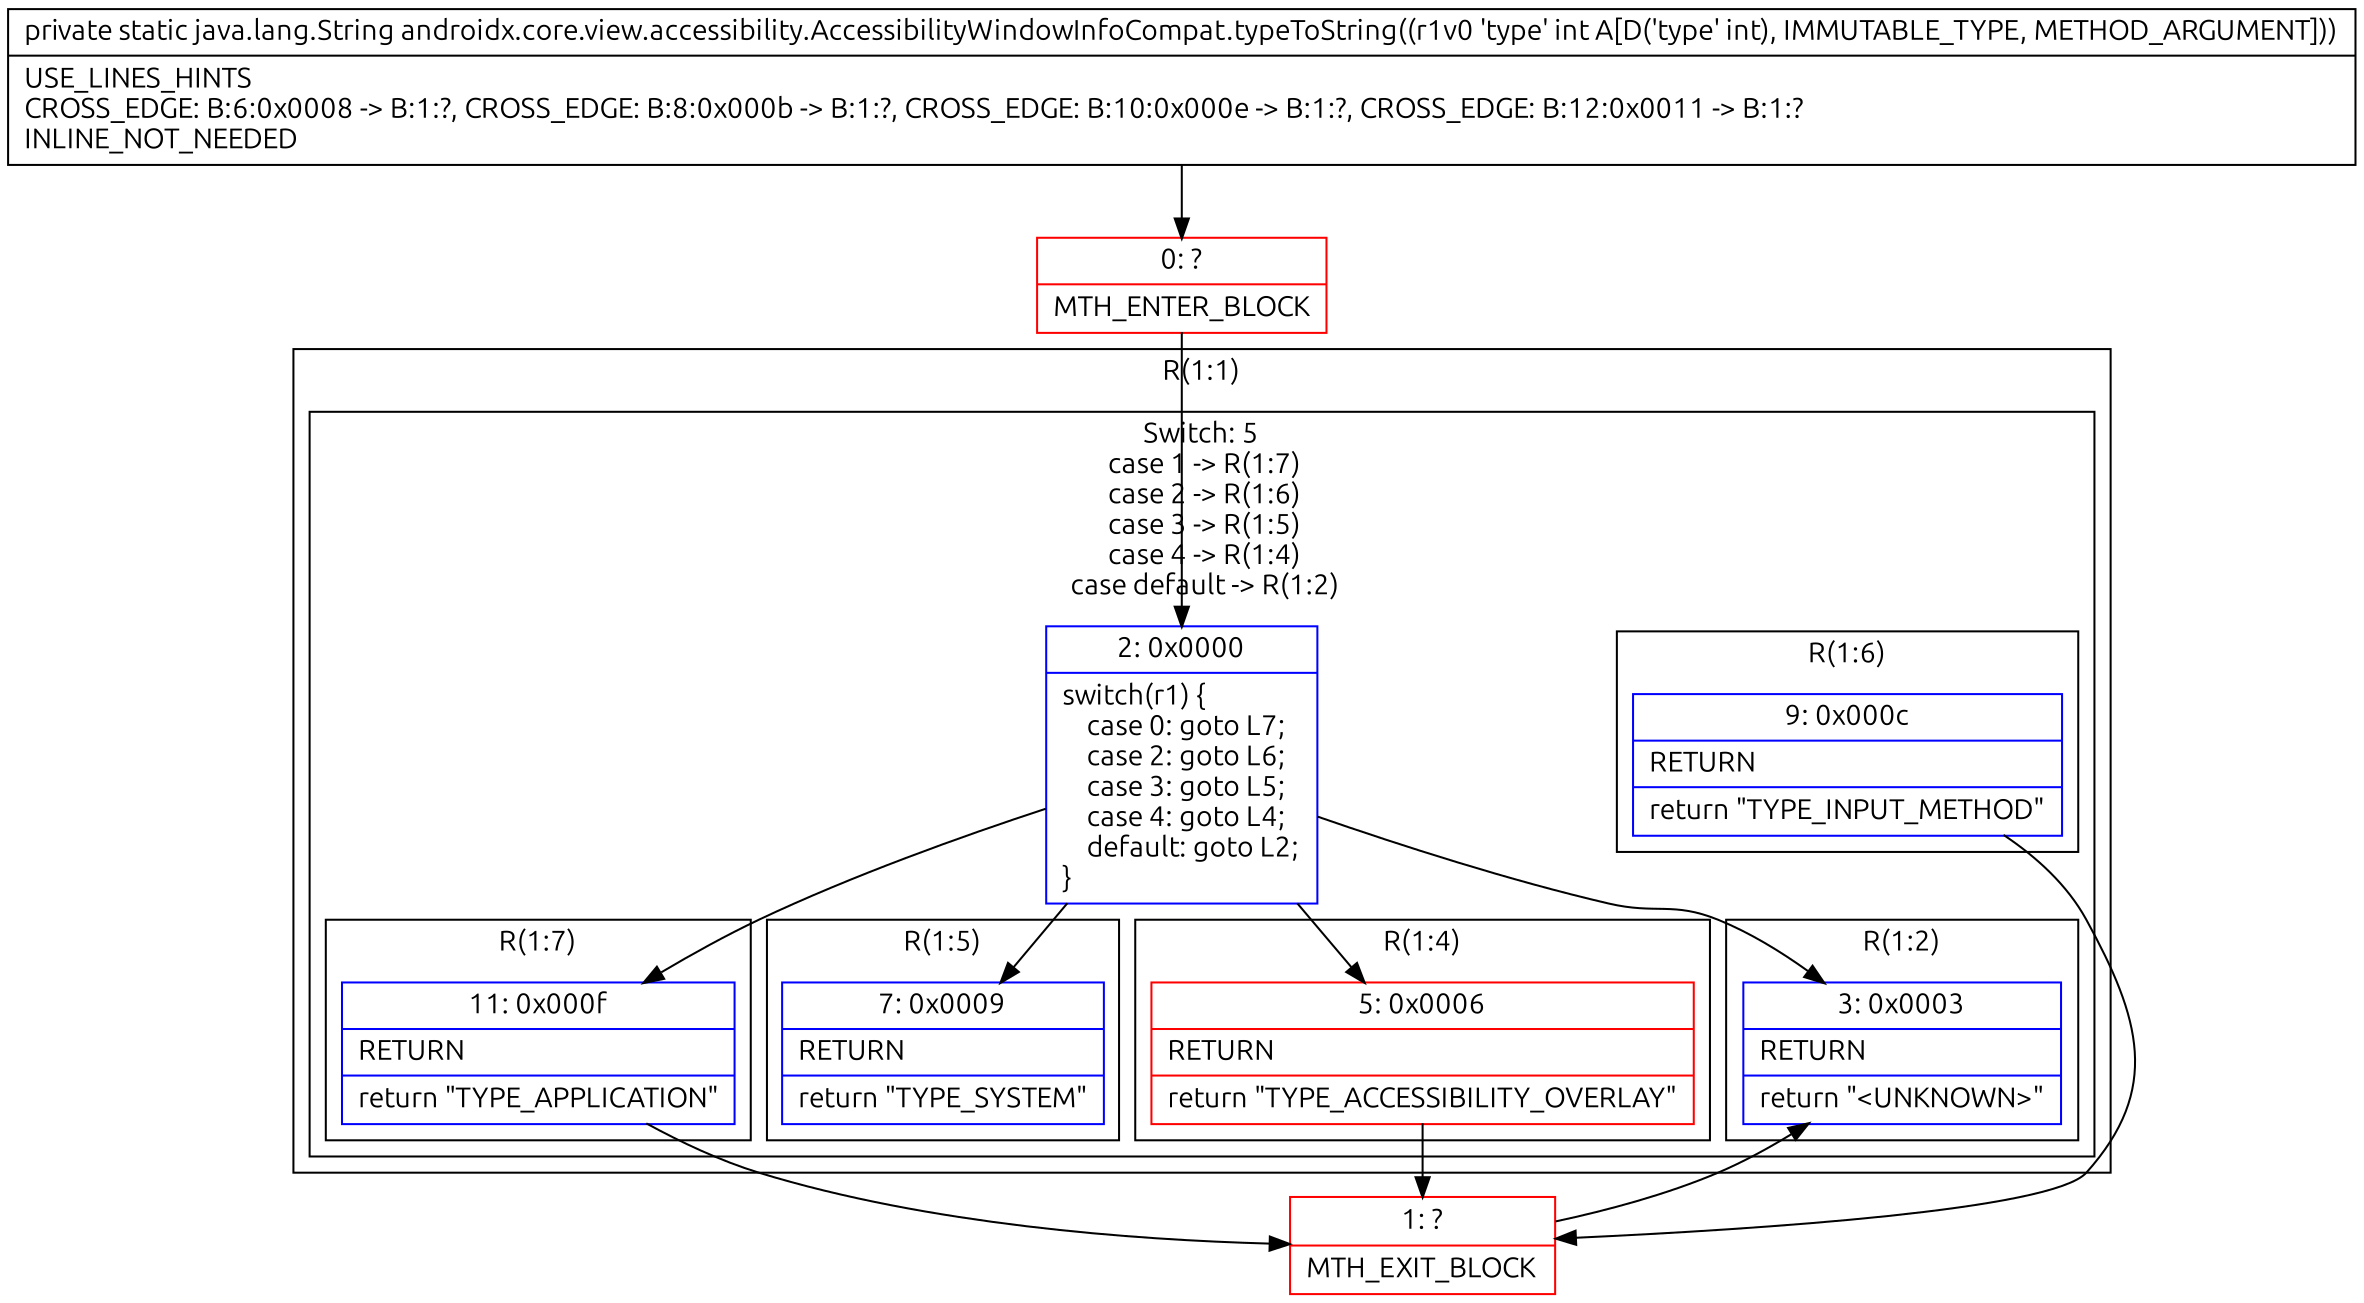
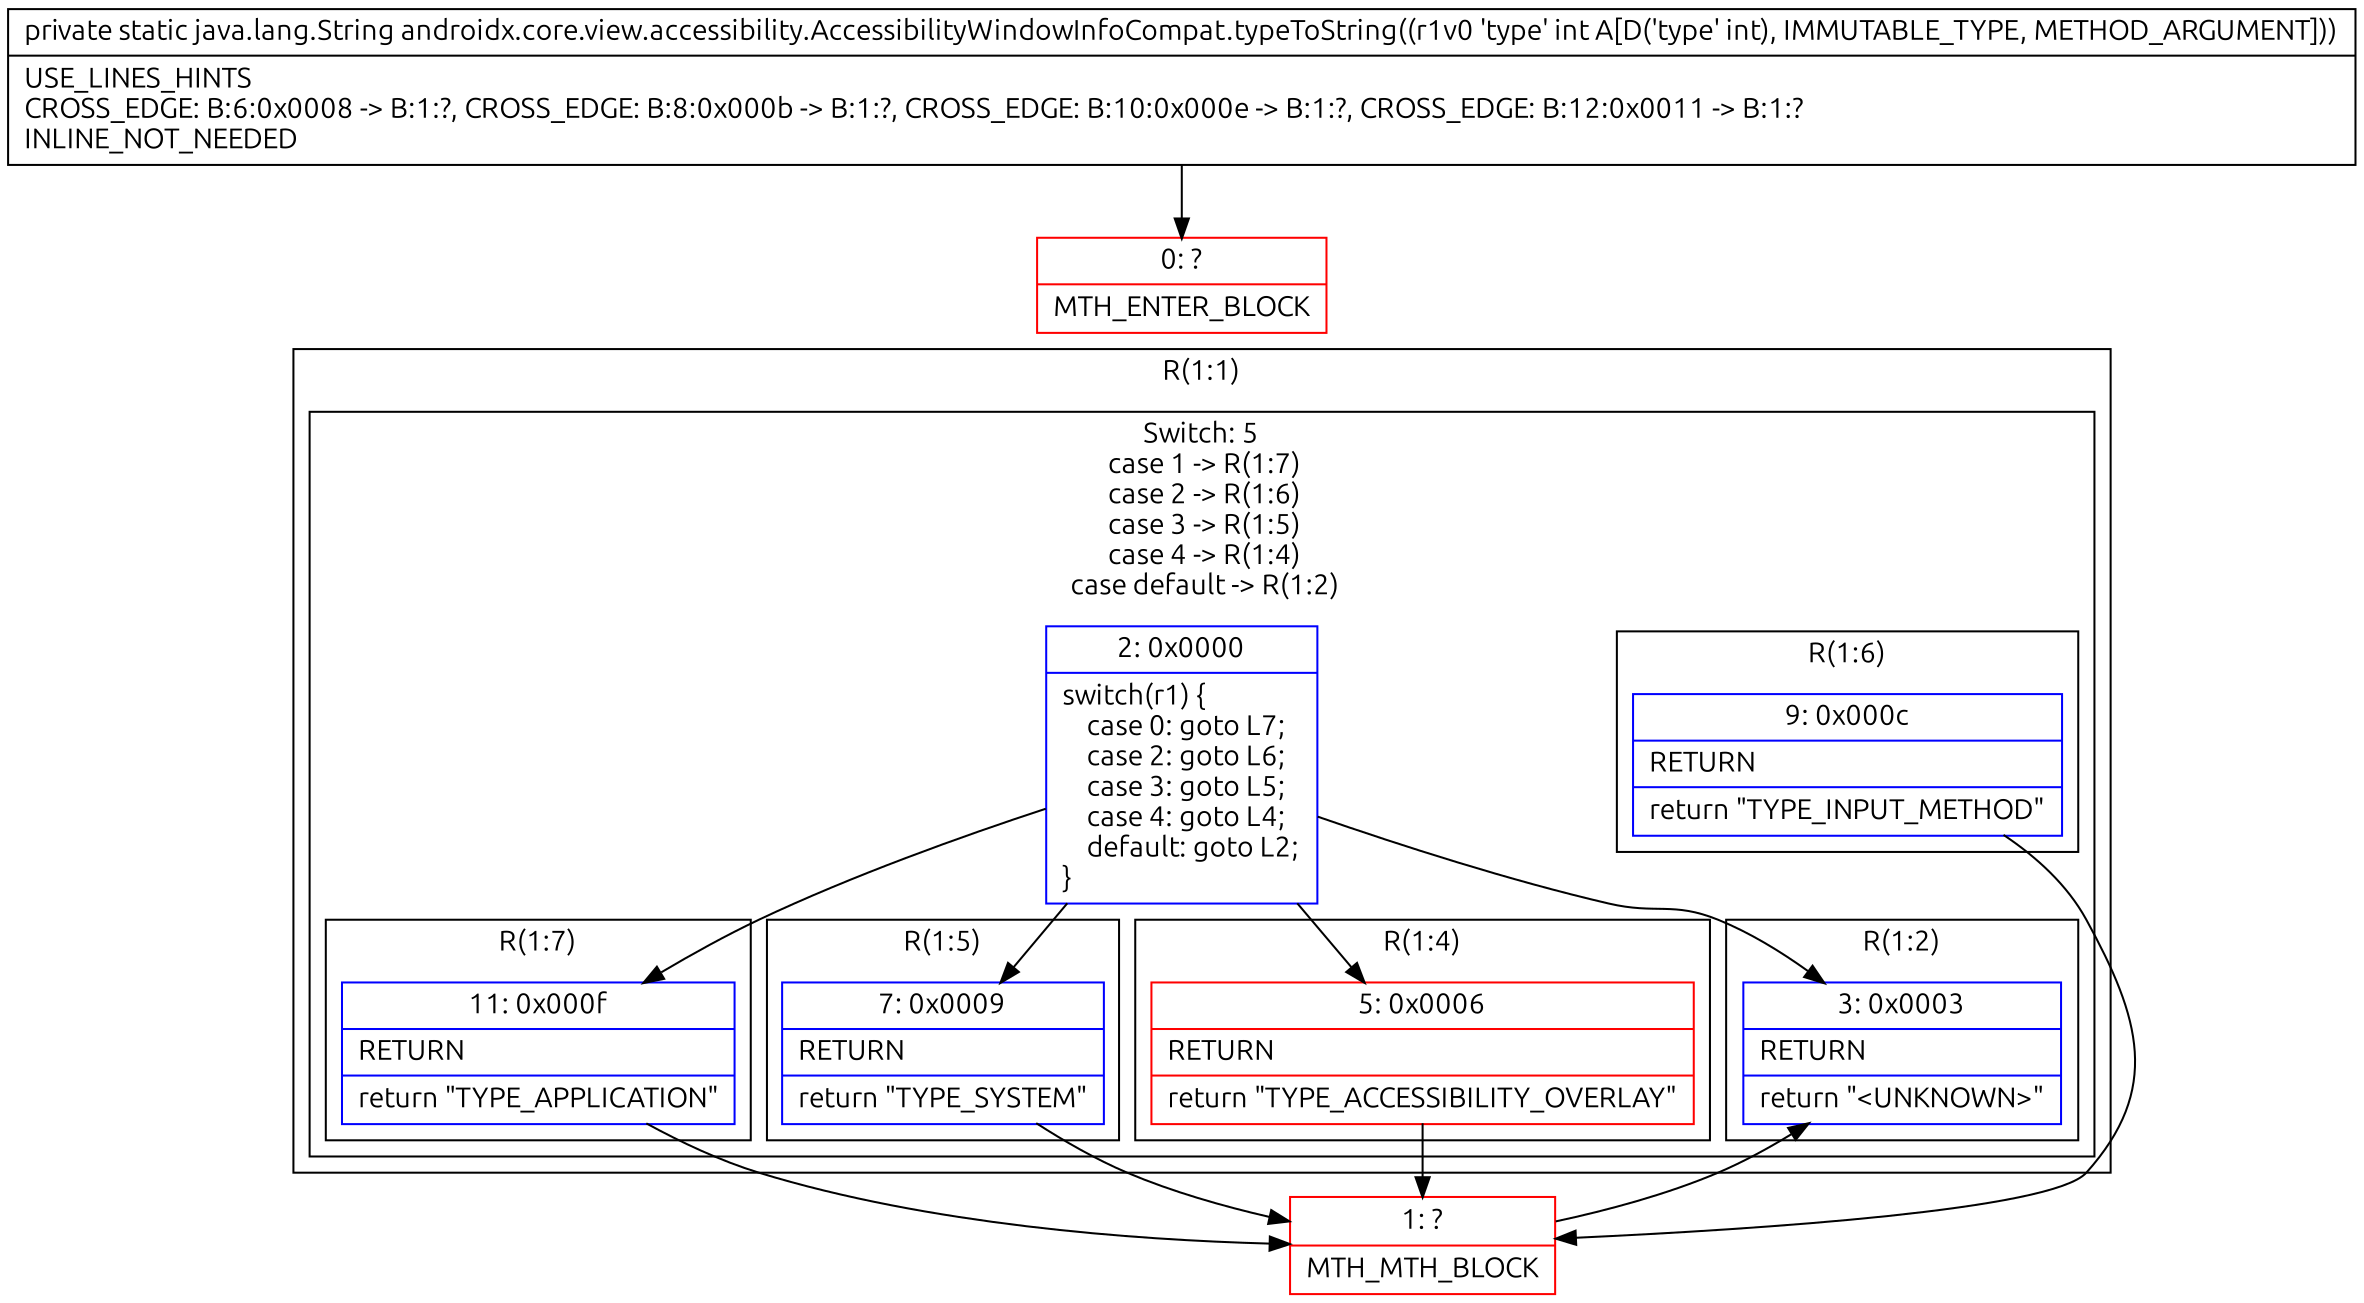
  digraph {
    fontname=Ubuntu
    node [color=blue fontname=Ubuntu shape=record]
    edge [fontname=Ubuntu]
    n1 [label="{11\:\ 0x000f|RETURN\l|return \"TYPE_APPLICATION\"\l}"]
    n2 [label="{9\:\ 0x000c|RETURN\l|return \"TYPE_INPUT_METHOD\"\l}"]
    n3 [label="{7\:\ 0x0009|RETURN\l|return \"TYPE_SYSTEM\"\l}"]
    n4 [color=red label="{5\:\ 0x0006|RETURN\l|return \"TYPE_ACCESSIBILITY_OVERLAY\"\l}"]
    n5 [label="{3\:\ 0x0003|RETURN\l|return \"\<UNKNOWN\>\"\l}"]
    n6 [label="{2\:\ 0x0000|switch(r1) \{\l    case 0: goto L7;\l    case 2: goto L6;\l    case 3: goto L5;\l    case 4: goto L4;\l    default: goto L2;\l\}\l}"]
-   n7 [color=red label="{1\:\ ?|MTH_EXIT_BLOCK\l}"]
+   n7 [color=red label="{1\:\ ?|MTH_MTH_BLOCK\l}"]
    n8 [color=red label="{0\:\ ?|MTH_ENTER_BLOCK\l}"]
    n9 [label="{private static java.lang.String androidx.core.view.accessibility.AccessibilityWindowInfoCompat.typeToString((r1v0 'type' int A[D('type' int), IMMUTABLE_TYPE, METHOD_ARGUMENT]))  | USE_LINES_HINTS\lCROSS_EDGE: B:6:0x0008 \-\> B:1:?, CROSS_EDGE: B:8:0x000b \-\> B:1:?, CROSS_EDGE: B:10:0x000e \-\> B:1:?, CROSS_EDGE: B:12:0x0011 \-\> B:1:?\lINLINE_NOT_NEEDED\l}" color=""]
    subgraph cluster_1 {
      label="R(1:1)"
      subgraph cluster_2 {
        label="Switch: 5\n case 1 -> R(1:7)\n case 2 -> R(1:6)\n case 3 -> R(1:5)\n case 4 -> R(1:4)\n case default -> R(1:2)"
        n6
        subgraph cluster_3 {
          label="R(1:7)"
          n1
        }
        subgraph cluster_4 {
          label="R(1:6)"
          n2
        }
        subgraph cluster_5 {
          label="R(1:5)"
          n3
        }
        subgraph cluster_6 {
          label="R(1:4)"
          n4
        }
        subgraph cluster_7 {
          label="R(1:2)"
          n5
        }
      }
    }
    n1 -> n7
    n2 -> n7
+   n3 -> n7
    n4 -> n7
    n6 -> n1
    n6 -> n3
    n6 -> n4
    n6 -> n5
    n7 -> n5
-   n8 -> n6
    n9 -> n8
  }
